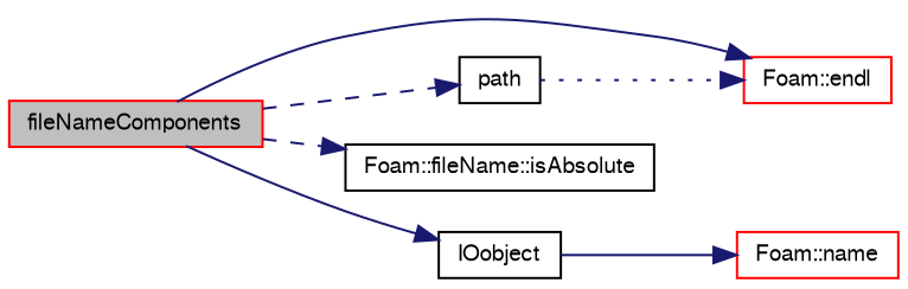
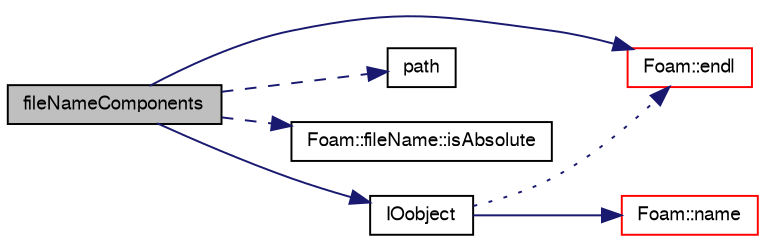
  digraph {
    rankdir=LR
    node [color=black fontname=FreeSans fontsize=10 shape=record]
    edge [color=midnightblue fontname=FreeSans fontsize=10 labelfontname=FreeSans labelfontsize=10 style=solid]
-   n1 [color=red fillcolor=grey75 fontcolor=black height=0.2 label=fileNameComponents style=filled width=0.4]
+   n1 [fillcolor=grey75 fontcolor=black height=0.2 label=fileNameComponents style=filled width=0.4]
    n2 [color=red height=0.2 label="Foam::endl" width=0.4]
    n3 [height=0.2 label=IOobject width=0.4]
    n4 [height=0.2 label="Foam::fileName::isAbsolute" width=0.4]
    n5 [height=0.2 label=path width=0.4]
    n6 [color=red height=0.2 label="Foam::name" width=0.4]
    n1 -> n2
    n1 -> n3
    n1 -> n4 [style=dashed]
    n1 -> n5 [style=dashed]
-   n5 -> n2 [style=dotted]
+   n3 -> n2 [style=dotted]
    n3 -> n6
  }
